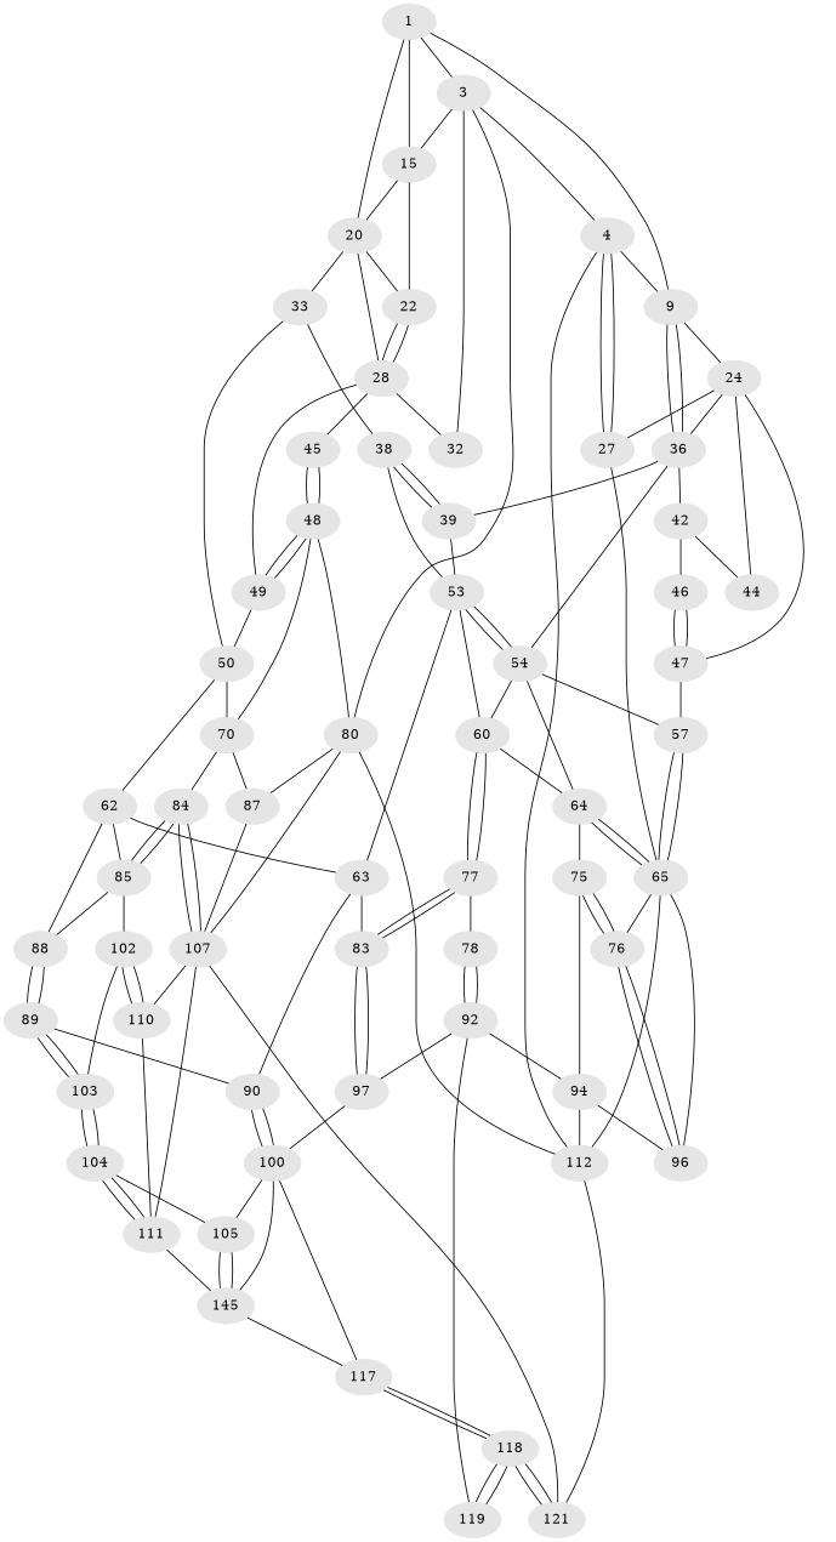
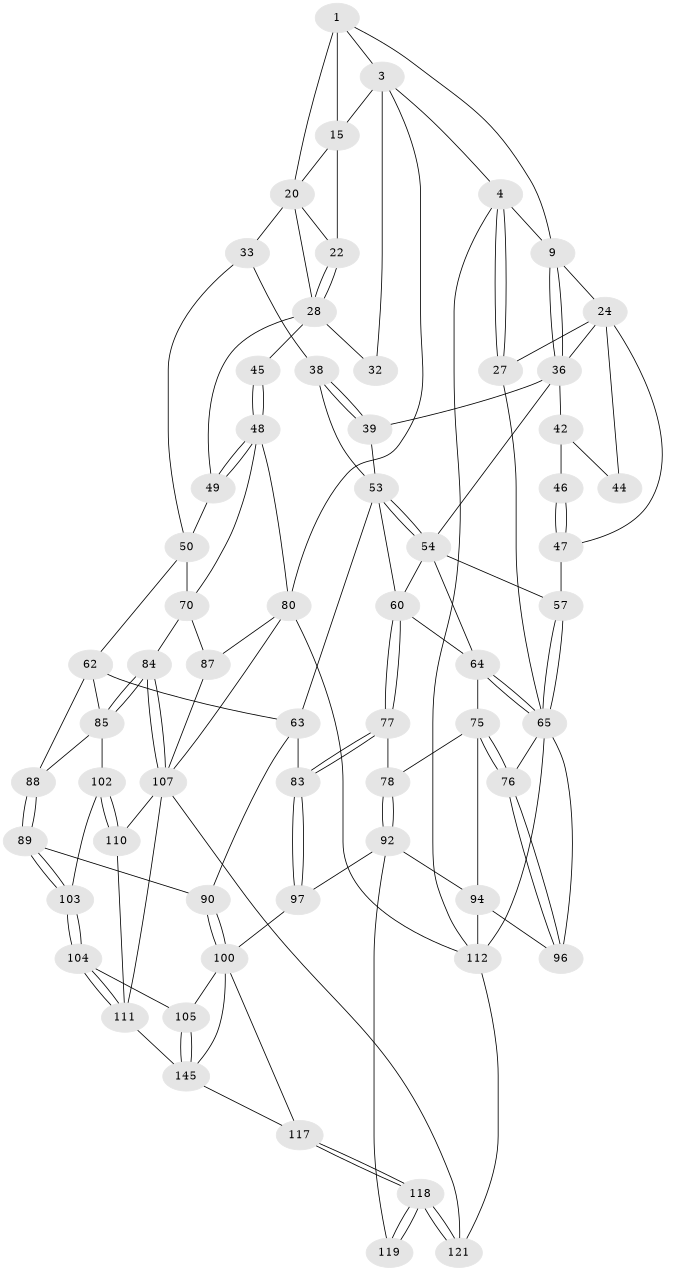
  graph {
    node [color=gray90 style=filled]
    1 [super="+2+7"]
    3 [super="+17+35"]
    9 [super="+10"]
    15 [super="+16+18"]
    20 [super="+23+21"]
    4 [super="+5"]
    32
    80 [super="+81"]
    24 [super="+25"]
    36 [super="+37+40"]
    22
    28 [super="+30"]
    33 [super="+34"]
    27
    112 [super="+122"]
    48 [super="+69"]
    45
    87
    107 [super="+108+113"]
    65 [super="+67"]
    121
    44
    47
    39
    42 [super="+43"]
    54 [super="+55"]
    49
    38
    50 [super="+51"]
    57
    76
    96
    53 [super="+58"]
    70 [super="+73+71"]
    62 [super="+86"]
    46
    60 [super="+61"]
    64 [super="+66"]
    63 [super="+82"]
    84
    85 [super="+91"]
    88
    77
    83
    90
    75 [super="+79"]
    78
    102
    89
    97
    100 [super="+101+106"]
    94 [super="+95"]
    92 [super="+98+93"]
    119
    110
    111 [super="+114"]
    103
    104
    105
    n60 [label=145 super="+116"]
    117
    118
    1 -- 3
    1 -- 9
    1 -- 15 [weight=2]
    1 -- 20
    3 -- 15
    3 -- 4
    3 -- 32 [weight=2]
    3 -- 80
    9 -- 24
    9 -- 36
    9 -- 36
    15 -- 20
    15 -- 22
    20 -- 22
    20 -- 28
    20 -- 33 [weight=2]
    4 -- 9 [weight=3]
    4 -- 27
    4 -- 27
    4 -- 112
    80 -- 112
    80 -- 87
    80 -- 107
    24 -- 36
    24 -- 27
    24 -- 44
    24 -- 47
    36 -- 39
    36 -- 42 [weight=2]
    36 -- 54
    22 -- 28
    22 -- 28
    28 -- 32
    28 -- 45
    28 -- 49
    33 -- 38
    33 -- 50
    27 -- 65
    112 -- 121
    48 -- 80
    48 -- 49
    48 -- 49
    48 -- 70
    45 -- 48
    45 -- 48
    87 -- 107
    107 -- 121
    107 -- 110
    107 -- 111 [weight=2]
    65 -- 112
    65 -- 76
    65 -- 96
    47 -- 57
    39 -- 53
    42 -- 44
    42 -- 46
    54 -- 57
    54 -- 60
    54 -- 64
    49 -- 50
    38 -- 39
    38 -- 39
    38 -- 53
    50 -- 70 [weight=2]
    50 -- 62
    57 -- 65
    57 -- 65
    76 -- 96
    76 -- 96
    53 -- 54
    53 -- 54
    53 -- 60
    53 -- 63
    70 -- 87
    70 -- 84
    62 -- 63
    62 -- 85
    62 -- 88
    46 -- 47
    46 -- 47
    60 -- 64
    60 -- 77
    60 -- 77
    64 -- 65
    64 -- 65
    64 -- 75
    63 -- 83
    63 -- 90
    84 -- 107
    84 -- 107
    84 -- 85
    84 -- 85
    85 -- 88
    85 -- 102
    88 -- 89
    88 -- 89
    77 -- 83
    77 -- 83
    77 -- 78
    83 -- 97
    83 -- 97
    90 -- 100
    90 -- 100
    75 -- 76
    75 -- 76
+   75 -- 78
    75 -- 94
    78 -- 92
    78 -- 92
    102 -- 110
    102 -- 110
    102 -- 103
    89 -- 90
    89 -- 103
    89 -- 103
    97 -- 100
    100 -- 105
    100 -- n60
    100 -- 117
    94 -- 112
    94 -- 96
    92 -- 97
    92 -- 94
    92 -- 119 [weight=2]
    110 -- 111
    111 -- n60
    103 -- 104
    103 -- 104
    104 -- 111
    104 -- 111
    104 -- 105
    105 -- n60
    105 -- n60
    n60 -- 117
    117 -- 118
    117 -- 118
    118 -- 121
    118 -- 121
    118 -- 119
    118 -- 119
  }
